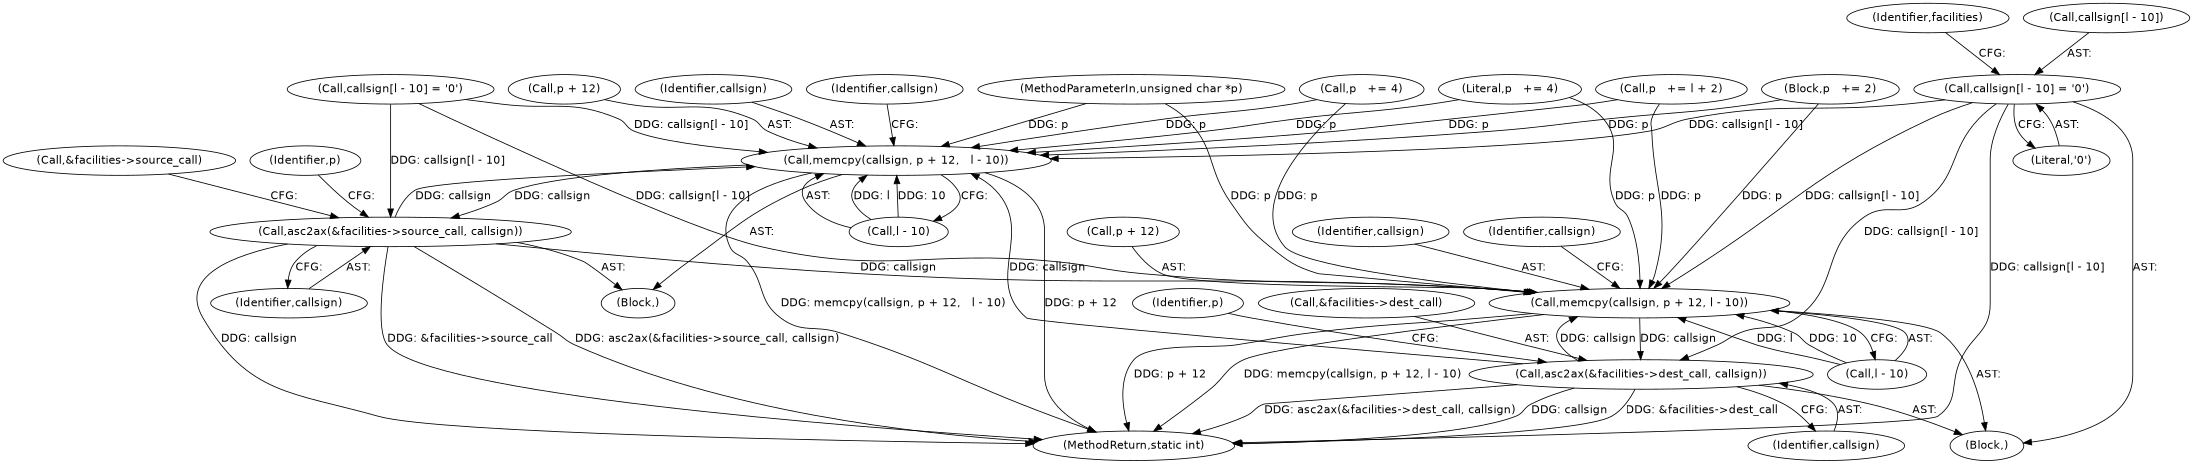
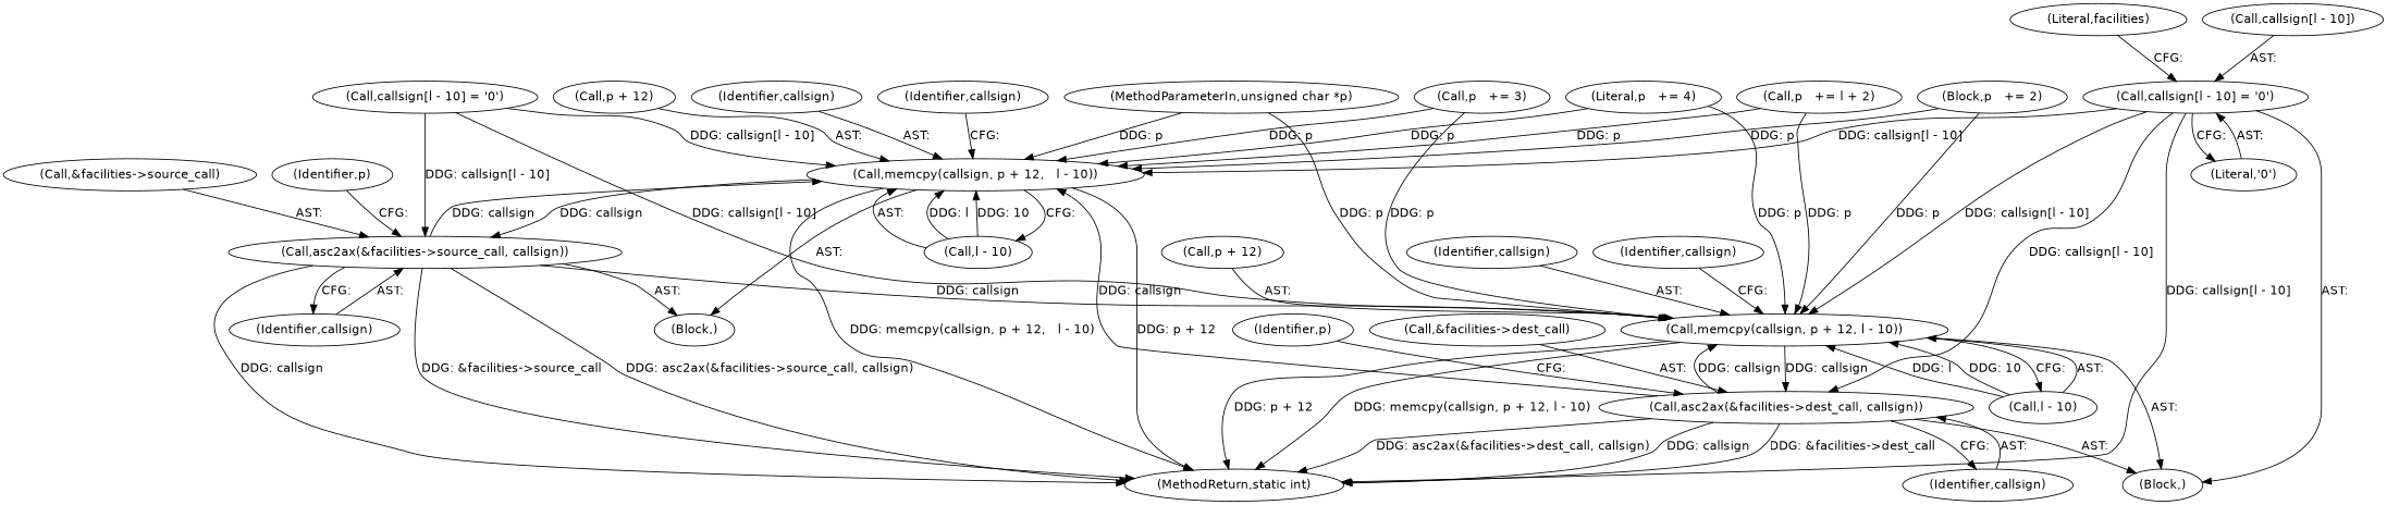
  digraph {
    fontname="DejaVu Sans"
    node [fontname="DejaVu Sans"]
    edge [fontname="DejaVu Sans"]
    n1 [label="(Call,callsign[l - 10] = '\0')"]
    n2 [label="(Call,memcpy(callsign, p + 12,   l - 10))"]
    n3 [label="(Call,memcpy(callsign, p + 12, l - 10))"]
    n4 [label="(Call,asc2ax(&facilities->dest_call, callsign))"]
    n5 [label="(Literal,'\0')"]
    n6 [label="(Block,)"]
    n7 [label="(MethodReturn,static int)"]
    n8 [label="(Call,asc2ax(&facilities->source_call, callsign))"]
    n9 [label="(Call,l - 10)"]
    n10 [label="(Block,)"]
    n11 [label="(Call,l - 10)"]
    n12 [label="(Identifier,callsign)"]
    n13 [label="(Identifier,callsign)"]
    n14 [label="(Call,callsign[l - 10] = '\0')"]
    n15 [label="(Identifier,callsign)"]
-   n16 [label="(Identifier,facilities)"]
+   n16 [label="(Literal,facilities)"]
    n17 [label="(Call,p + 12)"]
    n18 [label="(Literal,p   += 4)"]
    n19 [label="(Identifier,p)"]
-   n20 [label="(Call,p   += 4)"]
+   n20 [label="(Call,p   += 3)"]
    n21 [label="(MethodParameterIn,unsigned char *p)"]
    n22 [label="(Call,&facilities->dest_call)"]
    n23 [label="(Identifier,callsign)"]
    n24 [label="(Call,p   += l + 2)"]
    n25 [label="(Call,&facilities->source_call)"]
    n26 [label="(Identifier,callsign)"]
    n27 [label="(Identifier,callsign)"]
    n28 [label="(Call,callsign[l - 10])"]
    n29 [label="(Identifier,p)"]
    n30 [label="(Block,p   += 2)"]
    n31 [label="(Call,p + 12)"]
    n1 -> n2 [label="DDG: callsign[l - 10]"]
    n1 -> n3 [label="DDG: callsign[l - 10]"]
    n1 -> n4 [label="DDG: callsign[l - 10]"]
    n1 -> n5 [label="CFG: "]
    n1 -> n6 [label="AST: "]
    n1 -> n7 [label="DDG: callsign[l - 10]"]
    n2 -> n7 [label="DDG: p + 12"]
    n2 -> n7 [label="DDG: memcpy(callsign, p + 12,   l - 10)"]
    n2 -> n8 [label="DDG: callsign"]
    n2 -> n9 [label="CFG: "]
    n2 -> n10 [label="AST: "]
    n3 -> n4 [label="DDG: callsign"]
    n3 -> n6 [label="AST: "]
    n3 -> n7 [label="DDG: memcpy(callsign, p + 12, l - 10)"]
    n3 -> n7 [label="DDG: p + 12"]
    n3 -> n11 [label="CFG: "]
    n4 -> n2 [label="DDG: callsign"]
    n4 -> n3 [label="DDG: callsign"]
    n4 -> n6 [label="AST: "]
    n4 -> n7 [label="DDG: &facilities->dest_call"]
    n4 -> n7 [label="DDG: asc2ax(&facilities->dest_call, callsign)"]
    n4 -> n7 [label="DDG: callsign"]
    n4 -> n12 [label="CFG: "]
    n5 -> n1 [label="AST: "]
    n8 -> n2 [label="DDG: callsign"]
    n8 -> n3 [label="DDG: callsign"]
    n8 -> n7 [label="DDG: asc2ax(&facilities->source_call, callsign)"]
    n8 -> n7 [label="DDG: callsign"]
    n8 -> n7 [label="DDG: &facilities->source_call"]
    n8 -> n10 [label="AST: "]
    n8 -> n13 [label="CFG: "]
    n9 -> n2 [label="AST: "]
    n9 -> n2 [label="DDG: l"]
    n9 -> n2 [label="DDG: 10"]
    n11 -> n3 [label="AST: "]
    n11 -> n3 [label="DDG: l"]
    n11 -> n3 [label="DDG: 10"]
    n12 -> n4 [label="AST: "]
    n13 -> n8 [label="AST: "]
    n14 -> n2 [label="DDG: callsign[l - 10]"]
    n14 -> n3 [label="DDG: callsign[l - 10]"]
    n14 -> n8 [label="DDG: callsign[l - 10]"]
    n15 -> n2 [label="AST: "]
    n16 -> n1 [label="CFG: "]
    n17 -> n3 [label="AST: "]
    n18 -> n2 [label="DDG: p"]
    n18 -> n3 [label="DDG: p"]
    n19 -> n4 [label="CFG: "]
    n20 -> n2 [label="DDG: p"]
    n20 -> n3 [label="DDG: p"]
    n21 -> n2 [label="DDG: p"]
    n21 -> n3 [label="DDG: p"]
    n22 -> n4 [label="AST: "]
    n23 -> n3 [label="AST: "]
    n24 -> n2 [label="DDG: p"]
    n24 -> n3 [label="DDG: p"]
-   n25 -> n8 [label="CFG: "]
+   n25 -> n8 [label="AST: "]
    n26 -> n3 [label="CFG: "]
    n27 -> n2 [label="CFG: "]
    n28 -> n1 [label="AST: "]
    n29 -> n8 [label="CFG: "]
    n30 -> n2 [label="DDG: p"]
    n30 -> n3 [label="DDG: p"]
    n31 -> n2 [label="AST: "]
  }
